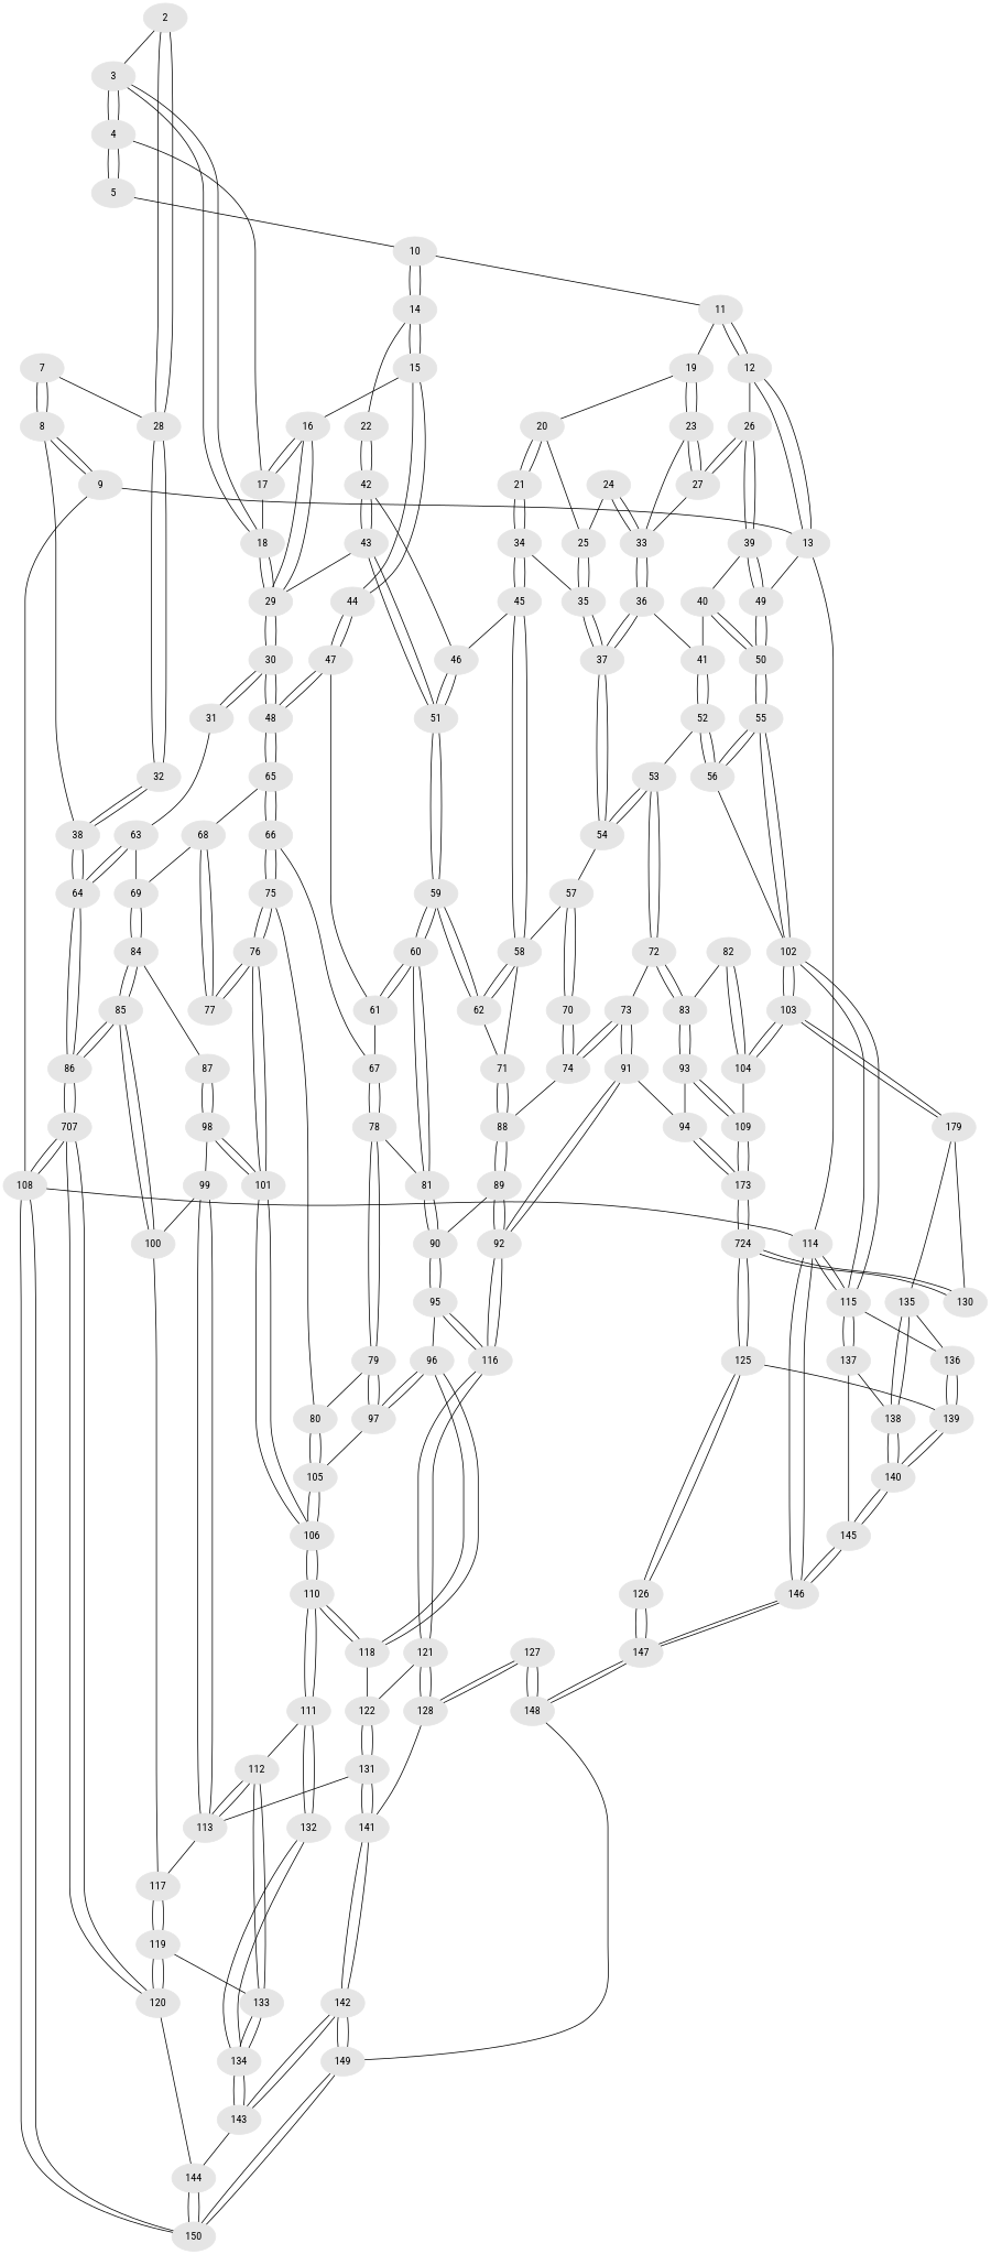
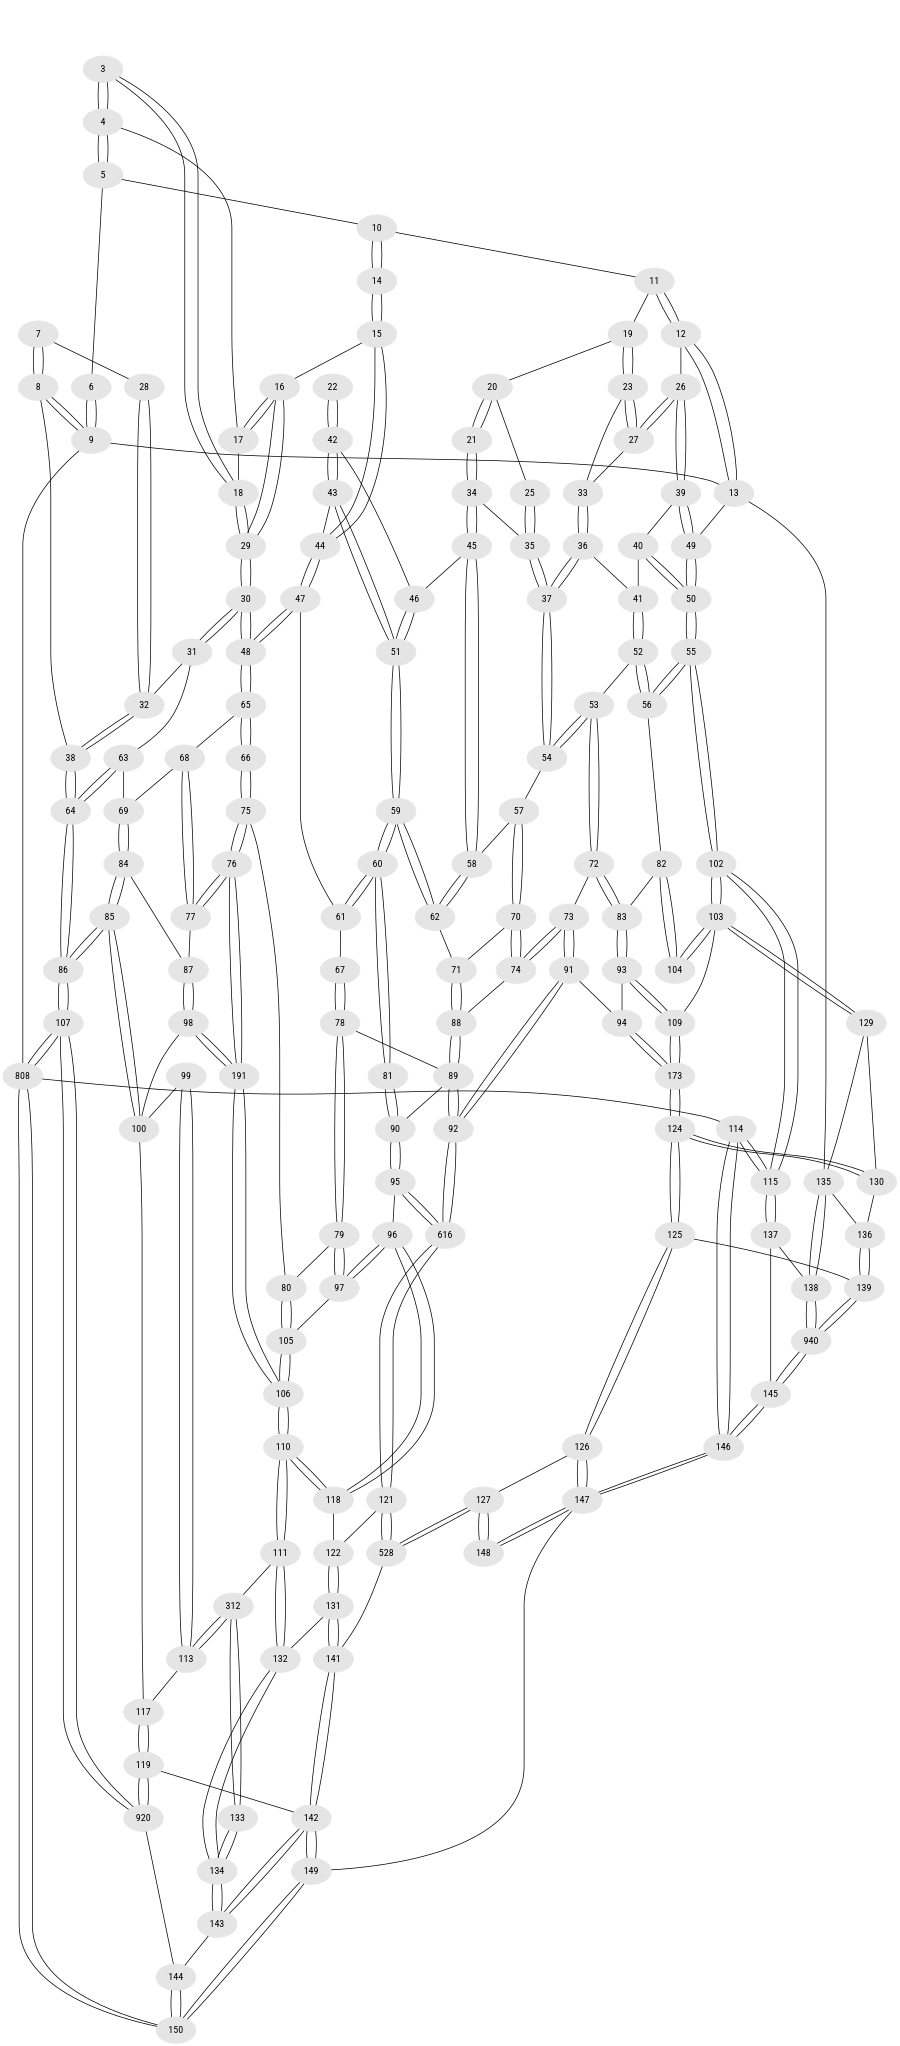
  graph {
    fontname="Roboto Condensed"
    node [color=gray90 fontname="Roboto Condensed" style=filled]
    edge [fontname="Roboto Condensed"]
-   2
    3
    28
    7
    8
    4
    18
    32
    5
    17
    29
+   6
    10
    9
    11
    14
    13
-   108
+   108 [label=808]
    38
    64
    49
    114
    150
    12
    19
    15
    22
    26
    20
    23
    27
    39
    50
    115
    146
    16
    44
    42
    47
    30
    21
    25
    33
    34
    35
    45
    43
    46
-   24
    36
    37
    40
    31
    48
    63
    65
    69
    41
    58
    54
    52
    57
    86
    55
    53
    56
    51
    59
    61
    62
    67
    66
    68
    102
    60
    72
    82
    73
    83
    70
    103
    104
    71
    74
    81
    90
    78
    88
    84
-   107 [label=707]
+   107
    75
    77
    76
    80
    79
    87
    85
    89
    91
    93
    92
    94
-   101
+   101 [label=191]
    105
    106
    98
    97
    95
    109
    100
    117
-   120
+   120 [label=920]
    99
-   116
+   116 [label=616]
    96
    n116 [label=173]
    121
-   124 [label=724]
+   124
    118
    122
    113
    119
    110
-   129 [label=179]
+   129
    137
    130
    135
    111
    144
-   112
+   112 [label=312]
    132
    133
    134
    147
    138
    145
-   128
+   128 [label=528]
    131
    141
    125
    126
    139
    136
    127
-   140
+   140 [label=940]
    148
    149
    142
    143
-   2 -- 3
-   2 -- 28
-   2 -- 28
    3 -- 4
    3 -- 4
    3 -- 18
    3 -- 18
    28 -- 32
    28 -- 32
    7 -- 28
    7 -- 8
    7 -- 8
    8 -- 9
    8 -- 9
    8 -- 38
    4 -- 5
    4 -- 5
    4 -- 17
    18 -- 29
    18 -- 29
    32 -- 38
    32 -- 38
+   5 -- 6
    5 -- 10
    17 -- 18
    29 -- 30
    29 -- 30
+   6 -- 9
+   6 -- 9
    10 -- 11
    10 -- 14
    10 -- 14
    9 -- 13
    9 -- 108
    11 -- 12
    11 -- 12
    11 -- 19
    14 -- 15
    14 -- 15
-   14 -- 22
    13 -- 49
-   13 -- 114
+   13 -- 135
    108 -- 114
    108 -- 150
    108 -- 150
    38 -- 64
    38 -- 64
    64 -- 86
    64 -- 86
    49 -- 50
    49 -- 50
    114 -- 115
    114 -- 115
    114 -- 146
    114 -- 146
    12 -- 13
    12 -- 13
    12 -- 26
    19 -- 20
    19 -- 23
    19 -- 23
    15 -- 16
    15 -- 44
    15 -- 44
    22 -- 42
    22 -- 42
    26 -- 27
    26 -- 27
    26 -- 39
    26 -- 39
    20 -- 21
    20 -- 21
    20 -- 25
    23 -- 27
    23 -- 27
    23 -- 33
    27 -- 33
    39 -- 49
    39 -- 49
    39 -- 40
    50 -- 55
    50 -- 55
    115 -- 137
    115 -- 137
    146 -- 147
    146 -- 147
    16 -- 17
    16 -- 17
    16 -- 29
    16 -- 29
    44 -- 47
    44 -- 47
    42 -- 43
    42 -- 43
    42 -- 46
    47 -- 48
    47 -- 48
    47 -- 61
    30 -- 31
    30 -- 31
    30 -- 48
    30 -- 48
    21 -- 34
    21 -- 34
    25 -- 35
    25 -- 35
    33 -- 36
    33 -- 36
    34 -- 35
    34 -- 45
    34 -- 45
    35 -- 37
    35 -- 37
    45 -- 46
    45 -- 58
    45 -- 58
-   43 -- 29
+   43 -- 44
    43 -- 51
    43 -- 51
    46 -- 51
    46 -- 51
-   24 -- 25
-   24 -- 33
-   24 -- 33
    36 -- 37
    36 -- 37
    36 -- 41
    37 -- 54
    37 -- 54
    40 -- 50
    40 -- 50
    40 -- 41
+   31 -- 32
    31 -- 63
    48 -- 65
    48 -- 65
    63 -- 64
    63 -- 64
    63 -- 69
    65 -- 66
    65 -- 66
    65 -- 68
    69 -- 84
    69 -- 84
    41 -- 52
    41 -- 52
    58 -- 62
    58 -- 62
    54 -- 57
    52 -- 53
    52 -- 56
    52 -- 56
    57 -- 58
    57 -- 70
    57 -- 70
    86 -- 107
    86 -- 107
    55 -- 56
    55 -- 56
    55 -- 102
    55 -- 102
    53 -- 54
    53 -- 54
    53 -- 72
    53 -- 72
-   56 -- 102
+   56 -- 82
    51 -- 59
    51 -- 59
    59 -- 62
    59 -- 62
    59 -- 60
    59 -- 60
    61 -- 67
    62 -- 71
    67 -- 78
    67 -- 78
-   66 -- 67
    66 -- 75
    66 -- 75
    68 -- 69
    68 -- 77
    68 -- 77
    102 -- 115
    102 -- 115
    102 -- 103
    102 -- 103
    60 -- 61
    60 -- 61
    60 -- 81
    60 -- 81
    72 -- 73
    72 -- 83
    72 -- 83
    82 -- 83
    82 -- 104
    82 -- 104
    73 -- 74
    73 -- 74
    73 -- 91
    73 -- 91
    83 -- 93
    83 -- 93
-   58 -- 71
+   70 -- 71
    70 -- 74
    70 -- 74
    103 -- 104
    103 -- 104
    103 -- 129
    103 -- 129
-   104 -- 109
+   103 -- 109
    71 -- 88
    71 -- 88
    74 -- 88
    81 -- 90
    81 -- 90
    90 -- 95
    90 -- 95
-   78 -- 81
+   78 -- 89
    78 -- 79
    78 -- 79
    88 -- 89
    88 -- 89
    84 -- 87
    84 -- 85
    84 -- 85
    107 -- 108
    107 -- 108
    107 -- 120
    107 -- 120
    75 -- 76
    75 -- 76
    75 -- 80
+   77 -- 87
    76 -- 77
    76 -- 77
    76 -- 101
    76 -- 101
    80 -- 105
    80 -- 105
    79 -- 80
    79 -- 97
    79 -- 97
    87 -- 98
    87 -- 98
    85 -- 86
    85 -- 86
    85 -- 100
    85 -- 100
    89 -- 90
    89 -- 92
    89 -- 92
    91 -- 92
    91 -- 92
    91 -- 94
    93 -- 94
    93 -- 109
    93 -- 109
    92 -- 116
    92 -- 116
    94 -- n116
    94 -- n116
    101 -- 106
    101 -- 106
    105 -- 106
    105 -- 106
    106 -- 110
    106 -- 110
    98 -- 101
    98 -- 101
-   98 -- 99
+   98 -- 100
    97 -- 105
    95 -- 116
    95 -- 116
    95 -- 96
    109 -- n116
    109 -- n116
    100 -- 117
    117 -- 119
    117 -- 119
    120 -- 144
    99 -- 100
    99 -- 113
    99 -- 113
    116 -- 121
    116 -- 121
    96 -- 97
    96 -- 97
    96 -- 118
    96 -- 118
    n116 -- 124
    n116 -- 124
    121 -- 122
    121 -- 128
    121 -- 128
    124 -- 130
    124 -- 130
    124 -- 125
    124 -- 125
    118 -- 122
    122 -- 131
    122 -- 131
    113 -- 117
    119 -- 120
    119 -- 120
-   119 -- 133
+   119 -- 142
    110 -- 118
    110 -- 118
    110 -- 111
    110 -- 111
    129 -- 130
    129 -- 135
    137 -- 138
    137 -- 145
-   115 -- 136
+   130 -- 136
    135 -- 138
    135 -- 138
    135 -- 136
    111 -- 112
    111 -- 132
    111 -- 132
    144 -- 150
    144 -- 150
    112 -- 113
    112 -- 113
    112 -- 133
    112 -- 133
    132 -- 134
    132 -- 134
    133 -- 134
    133 -- 134
    134 -- 143
    134 -- 143
    147 -- 148
    147 -- 148
    138 -- 140
    138 -- 140
    145 -- 146
    145 -- 146
    128 -- 141
-   131 -- 113
+   131 -- 132
    131 -- 141
    131 -- 141
    141 -- 142
    141 -- 142
    125 -- 126
    125 -- 126
    125 -- 139
    126 -- 147
    126 -- 147
+   126 -- 127
    139 -- 140
    139 -- 140
    136 -- 139
    136 -- 139
    127 -- 128
    127 -- 128
    127 -- 148
    127 -- 148
    140 -- 145
    140 -- 145
-   148 -- 149
+   147 -- 149
    149 -- 150
    149 -- 150
    142 -- 149
    142 -- 149
    142 -- 143
    142 -- 143
    143 -- 144
  }
